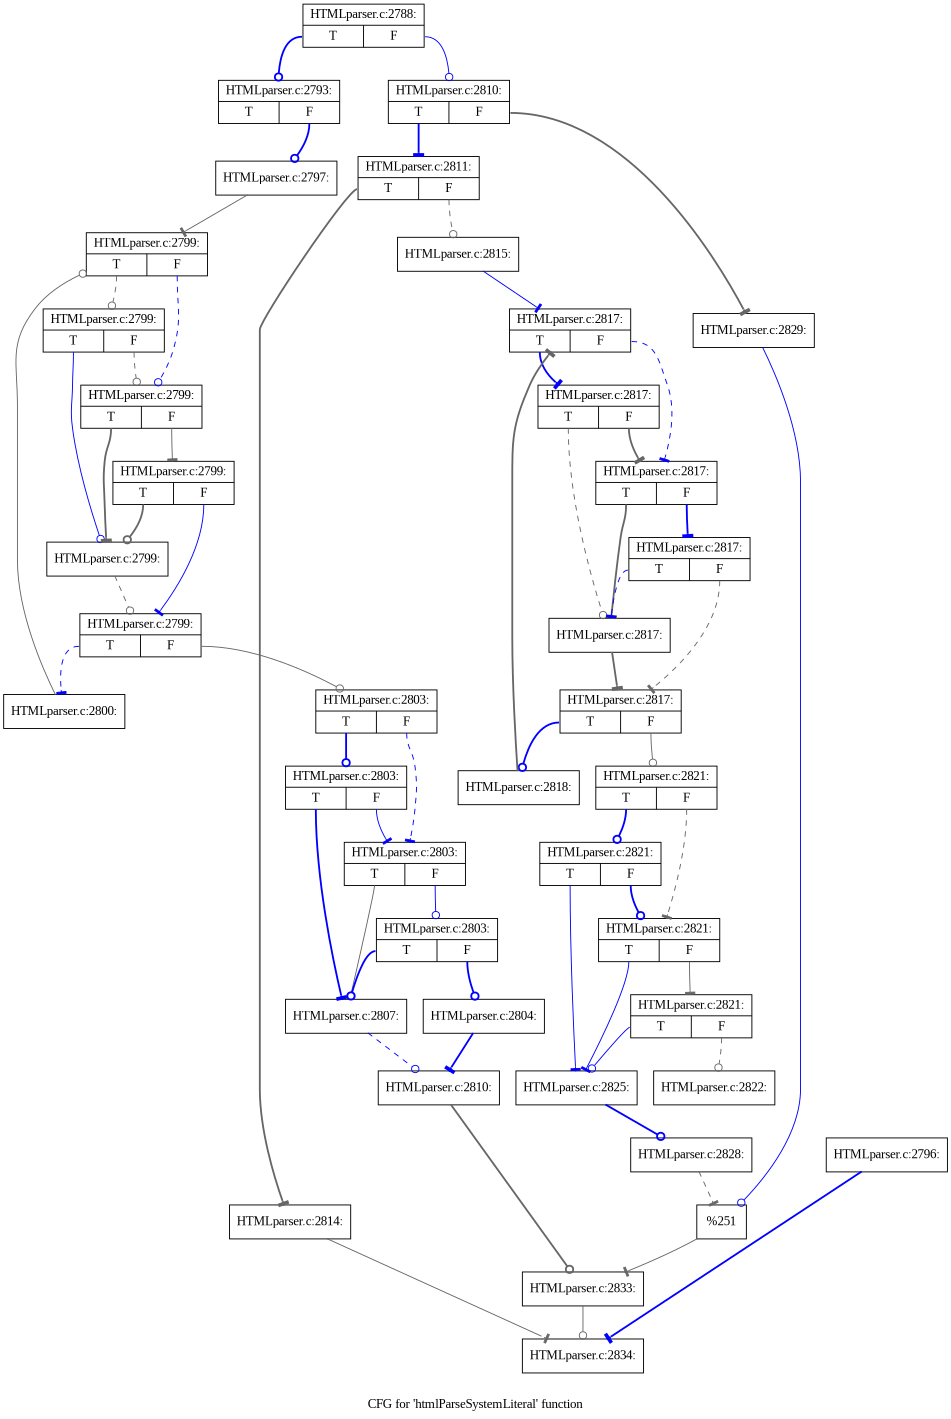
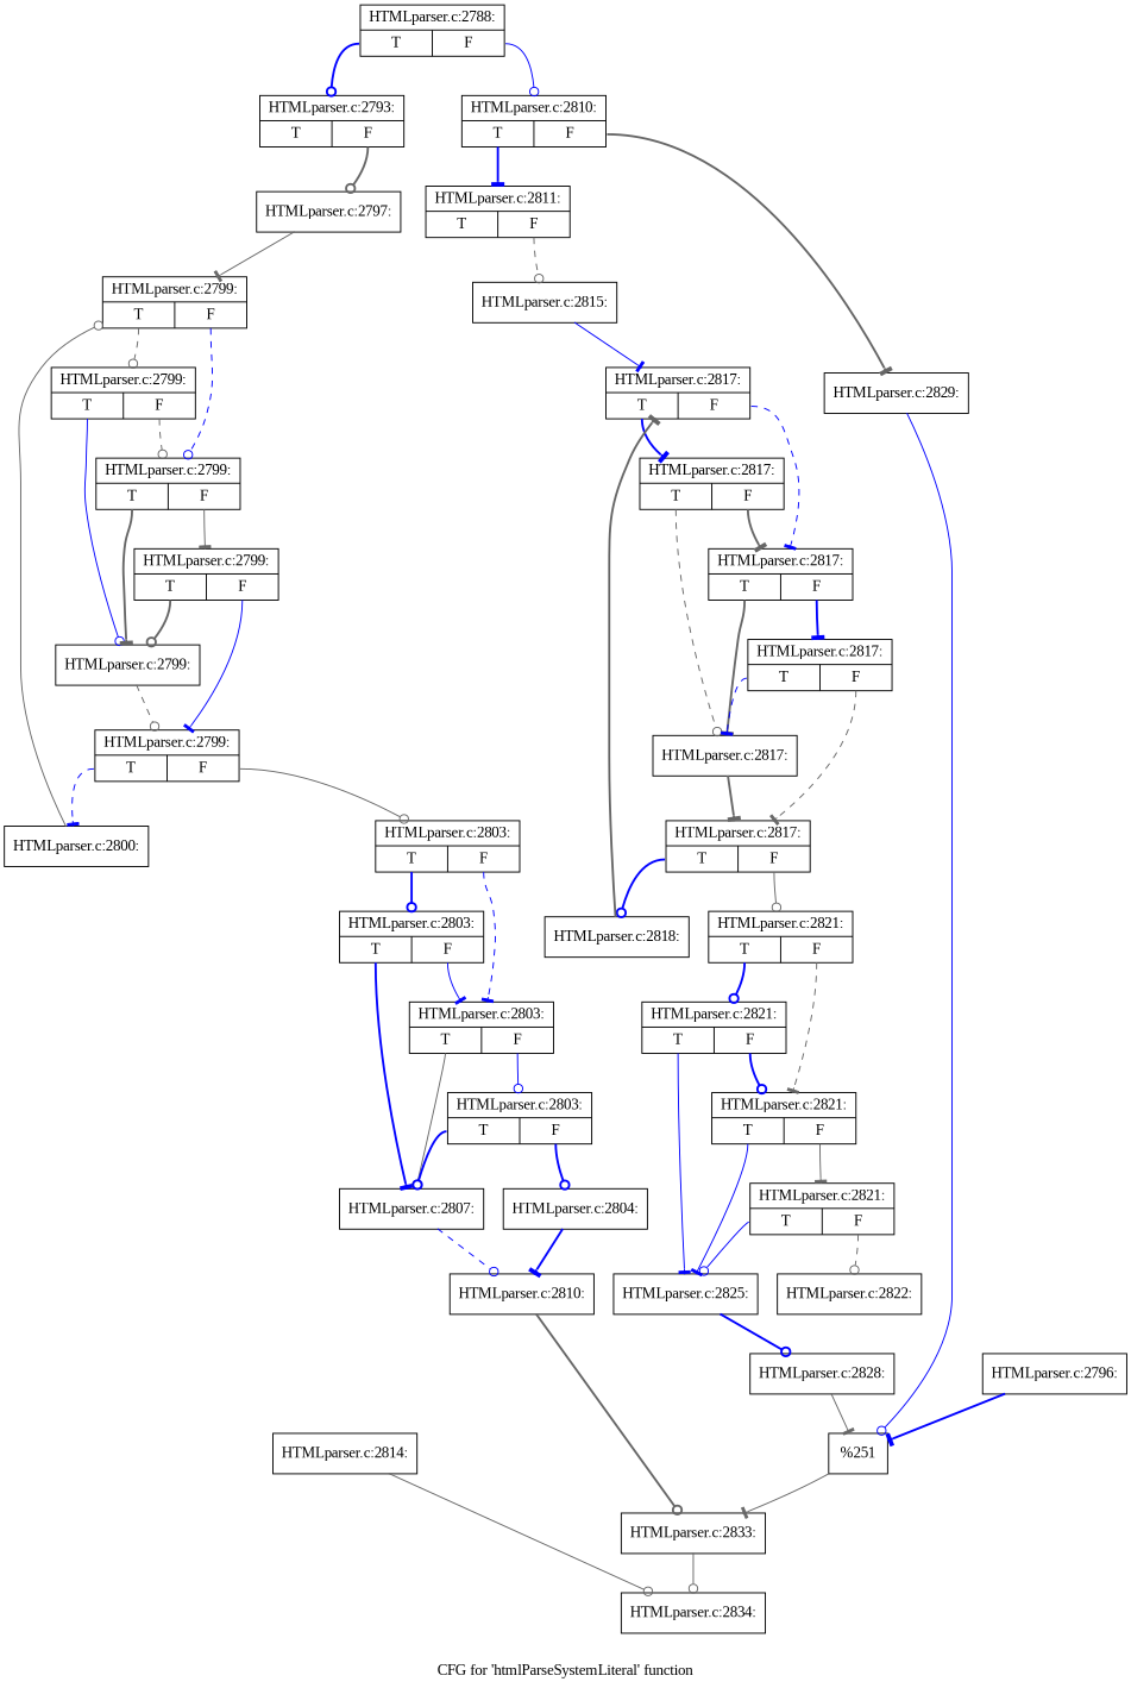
  digraph {
    fontname="Liberation Serif"
    label="CFG for 'htmlParseSystemLiteral' function"
    node [fontname="Liberation Serif" shape=record]
    edge [arrowhead=odot color=blue fontname="Liberation Serif" style=bold tailport=s0]
    n1 [label="{HTMLparser.c:2788:|{<s0>T|<s1>F}}"]
    n2 [label="{HTMLparser.c:2793:|{<s0>T|<s1>F}}"]
    n3 [label="{HTMLparser.c:2810:|{<s0>T|<s1>F}}"]
    n4 [label="{HTMLparser.c:2797:}"]
    n5 [label="{HTMLparser.c:2811:|{<s0>T|<s1>F}}"]
    n6 [label="{HTMLparser.c:2829:}"]
    n7 [label="{HTMLparser.c:2796:}"]
    n8 [label="{HTMLparser.c:2834:}"]
    n9 [label="{HTMLparser.c:2799:|{<s0>T|<s1>F}}"]
    n10 [label="{HTMLparser.c:2814:}"]
    n11 [label="{HTMLparser.c:2815:}"]
    n12 [label="{%251}"]
    n13 [label="{HTMLparser.c:2799:|{<s0>T|<s1>F}}"]
    n14 [label="{HTMLparser.c:2799:|{<s0>T|<s1>F}}"]
    n15 [label="{HTMLparser.c:2799:}"]
    n16 [label="{HTMLparser.c:2799:|{<s0>T|<s1>F}}"]
    n17 [label="{HTMLparser.c:2799:|{<s0>T|<s1>F}}"]
    n18 [label="{HTMLparser.c:2800:}"]
    n19 [label="{HTMLparser.c:2803:|{<s0>T|<s1>F}}"]
    n20 [label="{HTMLparser.c:2803:|{<s0>T|<s1>F}}"]
    n21 [label="{HTMLparser.c:2803:|{<s0>T|<s1>F}}"]
    n22 [label="{HTMLparser.c:2807:}"]
    n23 [label="{HTMLparser.c:2803:|{<s0>T|<s1>F}}"]
    n24 [label="{HTMLparser.c:2810:}"]
    n25 [label="{HTMLparser.c:2804:}"]
    n26 [label="{HTMLparser.c:2833:}"]
    n27 [label="{HTMLparser.c:2817:|{<s0>T|<s1>F}}"]
    n28 [label="{HTMLparser.c:2817:|{<s0>T|<s1>F}}"]
    n29 [label="{HTMLparser.c:2817:|{<s0>T|<s1>F}}"]
    n30 [label="{HTMLparser.c:2817:}"]
    n31 [label="{HTMLparser.c:2817:|{<s0>T|<s1>F}}"]
    n32 [label="{HTMLparser.c:2817:|{<s0>T|<s1>F}}"]
    n33 [label="{HTMLparser.c:2818:}"]
    n34 [label="{HTMLparser.c:2821:|{<s0>T|<s1>F}}"]
    n35 [label="{HTMLparser.c:2821:|{<s0>T|<s1>F}}"]
    n36 [label="{HTMLparser.c:2821:|{<s0>T|<s1>F}}"]
    n37 [label="{HTMLparser.c:2825:}"]
    n38 [label="{HTMLparser.c:2821:|{<s0>T|<s1>F}}"]
    n39 [label="{HTMLparser.c:2828:}"]
    n40 [label="{HTMLparser.c:2822:}"]
    n1 -> n2
    n1 -> n3 [style=solid tailport=s1]
-   n2 -> n4 [tailport=s1]
+   n2 -> n4 [color=gray40 tailport=s1]
    n3 -> n5 [arrowhead=tee]
    n3 -> n6 [arrowhead=tee color=gray40 tailport=s1]
    n4 -> n9 [arrowhead=tee color=gray40 style=solid]
-   n5 -> n10 [arrowhead=tee color=gray40]
    n5 -> n11 [color=gray40 style=dashed tailport=s1]
    n6 -> n12 [style=solid]
-   n7 -> n8 [arrowhead=tee]
+   n7 -> n12 [arrowhead=tee]
    n9 -> n13 [color=gray40 style=dashed]
    n9 -> n14 [style=dashed tailport=s1]
-   n10 -> n8 [arrowhead=tee color=gray40 style=solid]
+   n10 -> n8 [color=gray40 style=solid]
    n11 -> n27 [arrowhead=tee style=solid]
    n12 -> n26 [arrowhead=tee color=gray40 style=solid]
    n13 -> n14 [color=gray40 style=dashed tailport=s1]
    n13 -> n15 [style=solid]
    n14 -> n15 [arrowhead=tee color=gray40]
    n14 -> n16 [arrowhead=tee color=gray40 style=solid tailport=s1]
    n15 -> n17 [color=gray40 style=dashed]
    n16 -> n15 [color=gray40]
    n16 -> n17 [arrowhead=tee style=solid tailport=s1]
    n17 -> n18 [arrowhead=tee style=dashed]
    n17 -> n19 [color=gray40 style=solid tailport=s1]
    n18 -> n9 [color=gray40 style=solid]
    n19 -> n20
    n19 -> n21 [arrowhead=tee style=dashed tailport=s1]
    n20 -> n21 [arrowhead=tee style=solid tailport=s1]
    n20 -> n22 [arrowhead=tee]
    n21 -> n22 [color=gray40 style=solid]
    n21 -> n23 [style=solid tailport=s1]
    n22 -> n24 [style=dashed]
    n23 -> n22
    n23 -> n25 [tailport=s1]
    n24 -> n26 [color=gray40]
    n25 -> n24 [arrowhead=tee]
    n26 -> n8 [color=gray40 style=solid]
    n27 -> n28 [arrowhead=tee]
    n27 -> n29 [arrowhead=tee style=dashed tailport=s1]
    n28 -> n29 [arrowhead=tee color=gray40 tailport=s1]
    n28 -> n30 [color=gray40 style=dashed]
    n29 -> n30 [arrowhead=tee color=gray40]
    n29 -> n31 [arrowhead=tee tailport=s1]
    n30 -> n32 [arrowhead=tee color=gray40]
    n31 -> n30 [arrowhead=tee style=dashed]
    n31 -> n32 [arrowhead=tee color=gray40 style=dashed tailport=s1]
    n32 -> n33
    n32 -> n34 [color=gray40 style=solid tailport=s1]
    n33 -> n27 [arrowhead=tee color=gray40]
    n34 -> n35
    n34 -> n36 [arrowhead=tee color=gray40 style=dashed tailport=s1]
    n35 -> n36 [tailport=s1]
    n35 -> n37 [arrowhead=tee style=solid]
    n36 -> n37 [arrowhead=tee style=solid]
    n36 -> n38 [arrowhead=tee color=gray40 style=solid tailport=s1]
    n37 -> n39
    n38 -> n37 [style=solid]
    n38 -> n40 [color=gray40 style=dashed tailport=s1]
-   n39 -> n12 [arrowhead=tee color=gray40 style=dashed]
+   n39 -> n12 [arrowhead=tee color=gray40 style=solid]
  }
